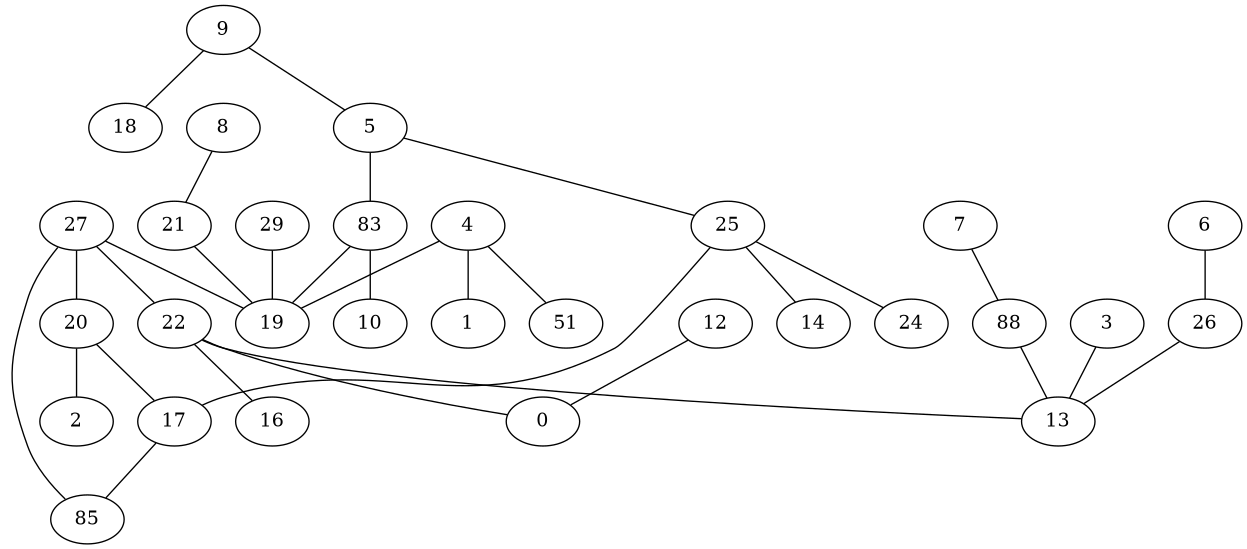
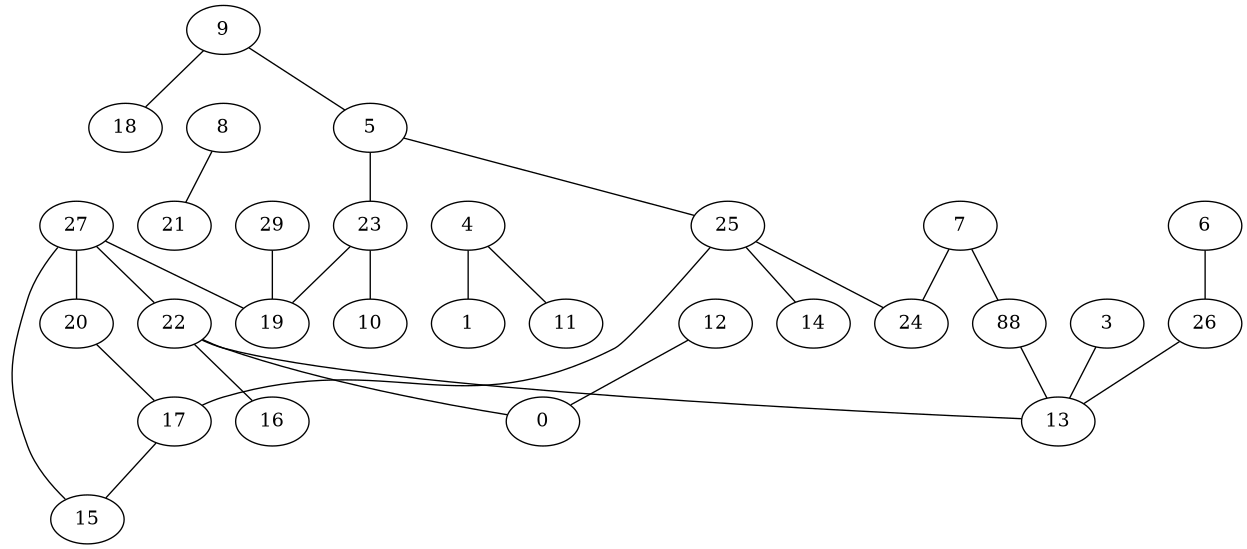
  digraph {
    edge [color=black dir=none]
    5
    25
-   23 [label=83]
+   23
    17
    24
    14
    19
    10
    29
    20
-   2
    26
    13
    21
    22
    16
    0
    9
    18
    n20 [label=88]
-   15 [label=85]
+   15
    27
    7
    4
    1
-   11 [label=51]
+   11
    12
    8
    6
    3
    subgraph sub_1 {
      5
      25
      23
      17
      24
      14
      19
      10
      29
      20
-     2
      26
      13
      21
      22
      16
      0
      9
      18
      n20
      15
      27
      7
      4
      1
      11
      12
      8
      6
      3
    }
    5 -> 25
    5 -> 23
    25 -> 17
    25 -> 24
    25 -> 14
    23 -> 19
    23 -> 10
    17 -> 15
    29 -> 19
    20 -> 17
-   20 -> 2
    26 -> 13
-   21 -> 19
    22 -> 13
    22 -> 16
    22 -> 0
    9 -> 5
    9 -> 18
    n20 -> 13
    27 -> 19
    27 -> 20
    27 -> 22
    27 -> 15
+   7 -> 24
    7 -> n20
-   4 -> 19
    4 -> 1
    4 -> 11
    12 -> 0
    8 -> 21
    6 -> 26
    3 -> 13
  }
